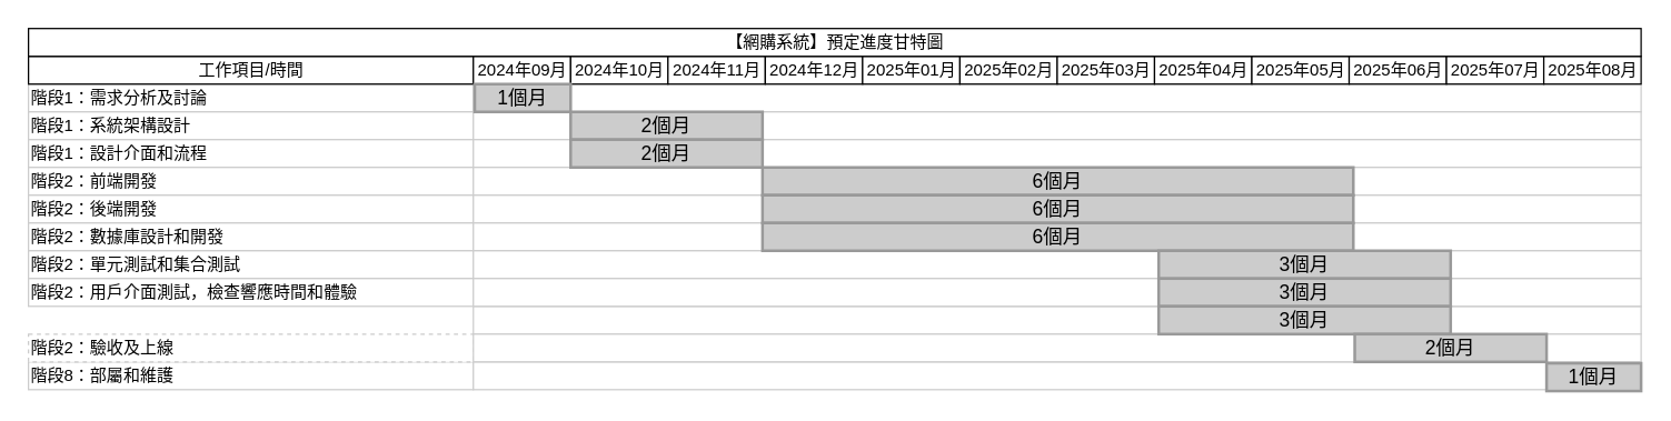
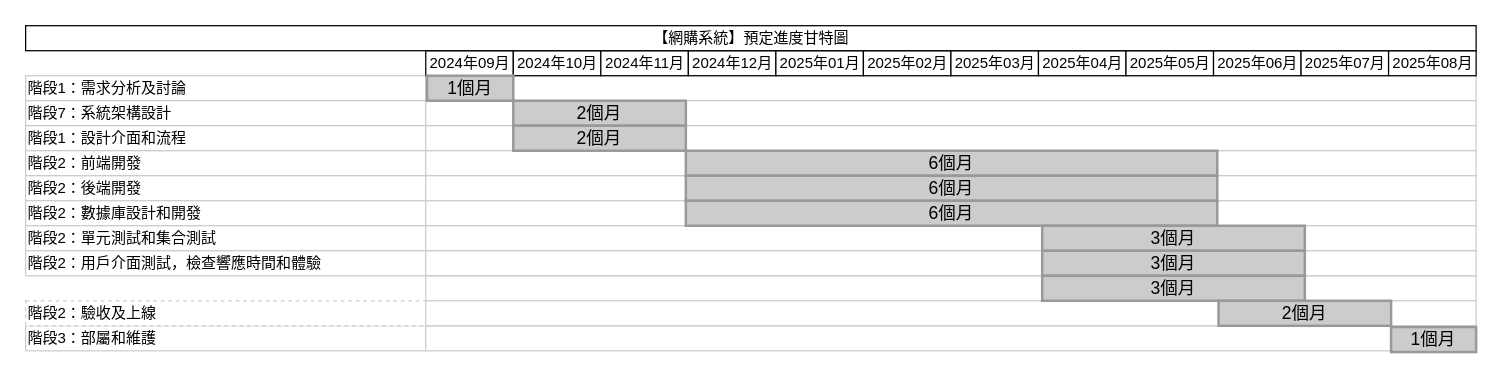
  <mxCell id="0" style=";html=1;" />
  <mxCell id="1" style=";html=1;" parent="0" />
  <mxCell id="2" value="階段1：需求分析及討論" style="align=left;strokeColor=#CCCCCC;html=1;" parent="1" vertex="1"><mxGeometry x="20" y="60" width="320.0" height="20.0" as="geometry" /></mxCell>
- <mxCell id="3" value="階段1：系統架構設計" style="align=left;strokeColor=#CCCCCC;html=1;" parent="1" vertex="1"><mxGeometry x="20" y="80" width="320" height="20" as="geometry" /></mxCell>
+ <mxCell id="3" value="階段7：系統架構設計" style="align=left;strokeColor=#CCCCCC;html=1;" parent="1" vertex="1"><mxGeometry x="20" y="80" width="320" height="20" as="geometry" /></mxCell>
  <mxCell id="4" value="階段1：設計介面和流程" style="align=left;strokeColor=#CCCCCC;html=1;" parent="1" vertex="1"><mxGeometry x="20" y="100" width="320.0" height="20" as="geometry" /></mxCell>
  <mxCell id="5" value="階段2：前端開發" style="align=left;strokeColor=#CCCCCC;html=1;" parent="1" vertex="1"><mxGeometry x="20" y="120" width="320.0" height="20" as="geometry" /></mxCell>
  <mxCell id="6" value="階段2：後端開發" style="align=left;strokeColor=#CCCCCC;html=1;" parent="1" vertex="1"><mxGeometry x="20" y="140" width="320.0" height="20" as="geometry" /></mxCell>
  <mxCell id="7" value="階段2：數據庫設計和開發" style="align=left;strokeColor=#CCCCCC;html=1;" parent="1" vertex="1"><mxGeometry x="20" y="160" width="320.0" height="20" as="geometry" /></mxCell>
- <mxCell id="8" value="工作項目/時間" style="strokeWidth=1;fontStyle=0;html=1;" parent="1" vertex="1"><mxGeometry x="20" y="40" width="320" height="20" as="geometry" /></mxCell>
  <mxCell id="9" value="階段2：單元測試和集合測試" style="align=left;strokeColor=#CCCCCC;html=1;" parent="1" vertex="1"><mxGeometry x="20" y="180" width="320.0" height="20" as="geometry" /></mxCell>
- <mxCell id="10" value="階段8：部屬和維護" style="align=left;strokeColor=#CCCCCC;html=1;" parent="1" vertex="1"><mxGeometry x="20" y="260" width="320.0" height="20" as="geometry" /></mxCell>
+ <mxCell id="10" value="階段3：部屬和維護" style="align=left;strokeColor=#CCCCCC;html=1;" parent="1" vertex="1"><mxGeometry x="20" y="260" width="320.0" height="20" as="geometry" /></mxCell>
  <mxCell id="11" value="" style="align=left;strokeColor=#CCCCCC;html=1;" parent="1" vertex="1"><mxGeometry x="340" y="60" width="840" height="20" as="geometry" /></mxCell>
  <mxCell id="12" value="2024年09月" style="strokeWidth=1;fontStyle=0;html=1;" parent="1" vertex="1"><mxGeometry x="340" y="40" width="70" height="20" as="geometry" /></mxCell>
  <mxCell id="13" value="2024年10月" style="strokeWidth=1;fontStyle=0;html=1;" parent="1" vertex="1"><mxGeometry x="410" y="40" width="70" height="20" as="geometry" /></mxCell>
  <mxCell id="14" value="2024年11月" style="strokeWidth=1;fontStyle=0;html=1;" parent="1" vertex="1"><mxGeometry x="480" y="40" width="70" height="20" as="geometry" /></mxCell>
  <mxCell id="15" value="2024年12月" style="strokeWidth=1;fontStyle=0;html=1;" parent="1" vertex="1"><mxGeometry x="550" y="40" width="70" height="20" as="geometry" /></mxCell>
  <mxCell id="16" value="2025年01月" style="strokeWidth=1;fontStyle=0;html=1;" parent="1" vertex="1"><mxGeometry x="620" y="40" width="70" height="20" as="geometry" /></mxCell>
  <mxCell id="17" value="2025年02月" style="strokeWidth=1;fontStyle=0;html=1;" parent="1" vertex="1"><mxGeometry x="690" y="40" width="70" height="20" as="geometry" /></mxCell>
  <mxCell id="18" value="2025年03月" style="strokeWidth=1;fontStyle=0;html=1;" parent="1" vertex="1"><mxGeometry x="760" y="40" width="70" height="20" as="geometry" /></mxCell>
  <mxCell id="19" value="2025年04月" style="strokeWidth=1;fontStyle=0;html=1;" parent="1" vertex="1"><mxGeometry x="830" y="40" width="70" height="20" as="geometry" /></mxCell>
  <mxCell id="20" value="2025年05月" style="strokeWidth=1;fontStyle=0;html=1;" parent="1" vertex="1"><mxGeometry x="900" y="40" width="70" height="20" as="geometry" /></mxCell>
  <mxCell id="21" value="2025年06月" style="strokeWidth=1;fontStyle=0;html=1;" parent="1" vertex="1"><mxGeometry x="970" y="40" width="70" height="20" as="geometry" /></mxCell>
  <mxCell id="22" value="2025年07月" style="strokeWidth=1;fontStyle=0;html=1;" parent="1" vertex="1"><mxGeometry x="1040" y="40" width="70" height="20" as="geometry" /></mxCell>
  <mxCell id="23" value="2025年08月" style="strokeWidth=1;fontStyle=0;html=1;" parent="1" vertex="1"><mxGeometry x="1110" y="40" width="70" height="20" as="geometry" /></mxCell>
  <mxCell id="24" value="" style="align=left;strokeColor=#CCCCCC;html=1;" parent="1" vertex="1"><mxGeometry x="340" y="80" width="840" height="20" as="geometry" /></mxCell>
  <mxCell id="25" value="" style="align=left;strokeColor=#CCCCCC;html=1;" parent="1" vertex="1"><mxGeometry x="340" y="100" width="840" height="20" as="geometry" /></mxCell>
  <mxCell id="26" value="" style="align=left;strokeColor=#CCCCCC;html=1;" parent="1" vertex="1"><mxGeometry x="340" y="120" width="840" height="20" as="geometry" /></mxCell>
  <mxCell id="27" value="" style="align=left;strokeColor=#CCCCCC;html=1;" parent="1" vertex="1"><mxGeometry x="340" y="140" width="840" height="20" as="geometry" /></mxCell>
  <mxCell id="28" value="" style="align=left;strokeColor=#CCCCCC;html=1;" parent="1" vertex="1"><mxGeometry x="340" y="160" width="840" height="20" as="geometry" /></mxCell>
  <mxCell id="29" value="" style="align=left;strokeColor=#CCCCCC;html=1;" parent="1" vertex="1"><mxGeometry x="340" y="180" width="840" height="20" as="geometry" /></mxCell>
  <mxCell id="30" value="" style="align=left;strokeColor=#CCCCCC;html=1;" parent="1" vertex="1"><mxGeometry x="340" y="260" width="840" height="20" as="geometry" /></mxCell>
  <mxCell id="31" value="6個月" style="whiteSpace=wrap;html=1;strokeWidth=2;fillColor=#CCCCCC;gradientColor=none;fontSize=14;align=center;strokeColor=#999999;" parent="1" vertex="1"><mxGeometry x="548" y="120" width="425" height="20" as="geometry" /></mxCell>
  <mxCell id="32" value="【&lt;span style=&quot;background-color: initial;&quot;&gt;網購系統】&lt;/span&gt;&lt;span style=&quot;background-color: initial;&quot;&gt;預定進度甘特圖&lt;/span&gt;" style="strokeWidth=1;fontStyle=0;html=1;" vertex="1" parent="1"><mxGeometry x="20" y="20" width="1160" height="20" as="geometry" /></mxCell>
  <mxCell id="33" value="階段2：用戶介面測試，檢查響應時間和體驗" style="align=left;strokeColor=#CCCCCC;html=1;" vertex="1" parent="1"><mxGeometry x="20" y="200" width="320.0" height="20" as="geometry" /></mxCell>
  <mxCell id="34" value="" style="align=left;strokeColor=#CCCCCC;html=1;" vertex="1" parent="1"><mxGeometry x="340" y="220" width="840" height="20" as="geometry" /></mxCell>
  <mxCell id="35" value="階段2：驗收及上線" style="align=left;strokeColor=#CCCCCC;html=1;dashed=1;" vertex="1" parent="1"><mxGeometry x="20" y="240" width="320.0" height="20" as="geometry" /></mxCell>
  <mxCell id="36" value="" style="align=left;strokeColor=#CCCCCC;html=1;" vertex="1" parent="1"><mxGeometry x="340" y="240" width="840" height="20" as="geometry" /></mxCell>
  <mxCell id="37" value="1個月" style="whiteSpace=wrap;html=1;strokeWidth=2;fillColor=#CCCCCC;gradientColor=none;fontSize=14;align=center;strokeColor=#999999;" vertex="1" parent="1"><mxGeometry x="1112" y="261" width="68" height="20" as="geometry" /></mxCell>
  <mxCell id="38" value="1個月" style="whiteSpace=wrap;html=1;strokeWidth=2;fillColor=#CCCCCC;gradientColor=none;fontSize=14;align=center;strokeColor=#999999;" vertex="1" parent="1"><mxGeometry x="341" y="60" width="69" height="20" as="geometry" /></mxCell>
  <mxCell id="39" value="2個月" style="whiteSpace=wrap;html=1;strokeWidth=2;fillColor=#CCCCCC;gradientColor=none;fontSize=14;align=center;strokeColor=#999999;" vertex="1" parent="1"><mxGeometry x="410" y="80" width="138" height="20" as="geometry" /></mxCell>
  <mxCell id="40" value="2個月" style="whiteSpace=wrap;html=1;strokeWidth=2;fillColor=#CCCCCC;gradientColor=none;fontSize=14;align=center;strokeColor=#999999;" vertex="1" parent="1"><mxGeometry x="410" y="100" width="138" height="20" as="geometry" /></mxCell>
  <mxCell id="41" value="" style="align=left;strokeColor=#CCCCCC;html=1;" vertex="1" parent="1"><mxGeometry x="340" y="200" width="840" height="20" as="geometry" /></mxCell>
  <mxCell id="42" value="6個月" style="whiteSpace=wrap;html=1;strokeWidth=2;fillColor=#CCCCCC;gradientColor=none;fontSize=14;align=center;strokeColor=#999999;" vertex="1" parent="1"><mxGeometry x="548" y="140" width="425" height="20" as="geometry" /></mxCell>
  <mxCell id="43" value="6個月" style="whiteSpace=wrap;html=1;strokeWidth=2;fillColor=#CCCCCC;gradientColor=none;fontSize=14;align=center;strokeColor=#999999;" vertex="1" parent="1"><mxGeometry x="548" y="160" width="425" height="20" as="geometry" /></mxCell>
  <mxCell id="44" value="3個月" style="whiteSpace=wrap;html=1;strokeWidth=2;fillColor=#CCCCCC;gradientColor=none;fontSize=14;align=center;strokeColor=#999999;" vertex="1" parent="1"><mxGeometry x="833" y="180" width="210" height="20" as="geometry" /></mxCell>
  <mxCell id="45" value="3個月" style="whiteSpace=wrap;html=1;strokeWidth=2;fillColor=#CCCCCC;gradientColor=none;fontSize=14;align=center;strokeColor=#999999;" vertex="1" parent="1"><mxGeometry x="833" y="200" width="210" height="20" as="geometry" /></mxCell>
  <mxCell id="46" value="3個月" style="whiteSpace=wrap;html=1;strokeWidth=2;fillColor=#CCCCCC;gradientColor=none;fontSize=14;align=center;strokeColor=#999999;" vertex="1" parent="1"><mxGeometry x="833" y="220" width="210" height="20" as="geometry" /></mxCell>
  <mxCell id="47" value="2個月" style="whiteSpace=wrap;html=1;strokeWidth=2;fillColor=#CCCCCC;gradientColor=none;fontSize=14;align=center;strokeColor=#999999;" vertex="1" parent="1"><mxGeometry x="974" y="240" width="138" height="20" as="geometry" /></mxCell>
